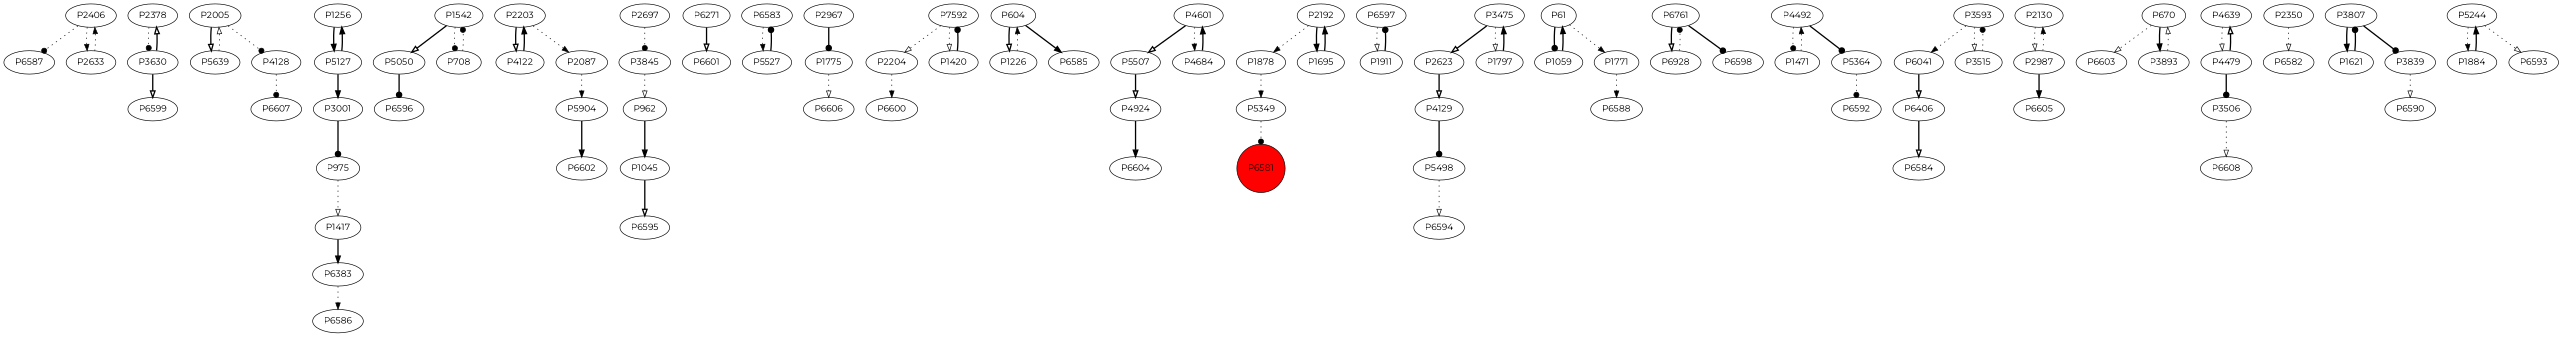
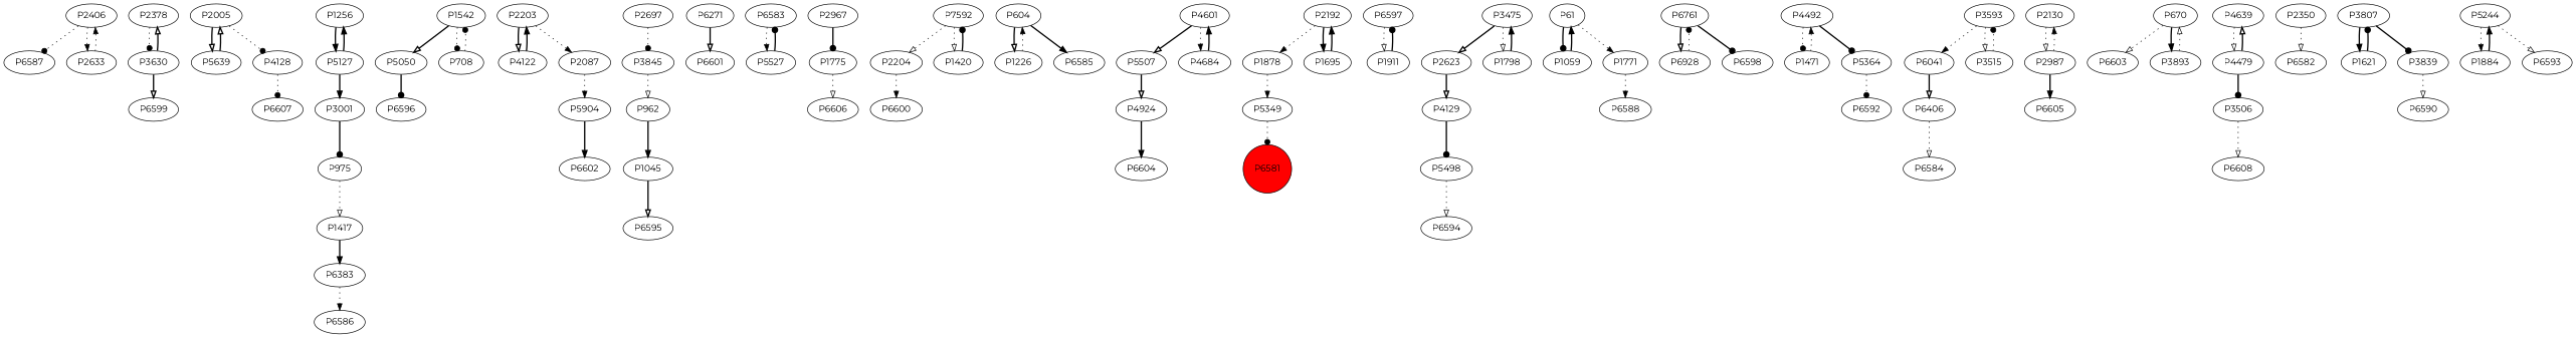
  digraph {
    fontname=Montserrat
    node [fontname=Montserrat]
    edge [arrowhead=normal fontname=Montserrat style=dotted]
    P2406
    P6587
    P2633
    P2378
    P3630
    P6599
    P4128
    P6607
    P1256
    P5127
    P3001
    P975
    P1542
    P5050
    P708
    P6596
    P5904
    P6602
    P1417
    P3845
    P962
    P1045
    P6595
    P6271
    P6601
    P6583
    P5527
    P1775
    P6606
    n30 [label=P7592]
    P2204
    P1420
    P6600
    P5639
    P2005
    P6383
    P6586
    P604
    P1226
    P6585
    P4924
    P6604
    P1878
    P5349
    P6581 [fillcolor=red shape=circle style=filled]
    P6597
    P1911
    P2623
    P4129
    P5498
    P6594
    P4601
    P5507
    P4684
    P61
    P1059
    P1771
    P6588
    P6761
    P6928
    P6598
    P3475
-   P1797
+   P1797 [label=P1798]
    P4492
    P1471
    P5364
    P6592
    P3593
    P6041
    P3515
    P6406
    P6584
    P2130
    P2987
    P6605
    P4122
    P2203
    P2087
    P670
    P6603
    P3893
    P4639
    P4479
    P3506
    P6608
    P2350
    P6582
    P2192
    P1695
    P2967
    P3807
    P1621
    P3839
    P6590
    P2697
    P5244
    P1884
    P6593
    P2406 -> P6587 [arrowhead=dot]
    P2406 -> P2633
    P2633 -> P2406
    P2378 -> P3630 [arrowhead=dot]
    P3630 -> P2378 [arrowhead=onormal style=bold]
    P3630 -> P6599 [arrowhead=onormal style=bold]
    P4128 -> P6607 [arrowhead=dot]
    P1256 -> P5127 [style=bold]
    P5127 -> P1256 [style=bold]
    P5127 -> P3001 [style=bold]
    P3001 -> P975 [arrowhead=dot style=bold]
    P975 -> P1417 [arrowhead=onormal]
    P1542 -> P5050 [arrowhead=onormal style=bold]
    P1542 -> P708 [arrowhead=dot]
    P5050 -> P6596 [arrowhead=dot style=bold]
    P708 -> P1542 [arrowhead=dot]
    P5904 -> P6602 [style=bold]
    P1417 -> P6383 [style=bold]
    P3845 -> P962 [arrowhead=onormal]
    P962 -> P1045 [style=bold]
    P1045 -> P6595 [arrowhead=onormal style=bold]
    P6271 -> P6601 [arrowhead=onormal style=bold]
    P6583 -> P5527
    P5527 -> P6583 [arrowhead=dot style=bold]
    P1775 -> P6606 [arrowhead=onormal]
    n30 -> P2204 [arrowhead=onormal]
    n30 -> P1420 [arrowhead=onormal]
    P2204 -> P6600
    P1420 -> n30 [arrowhead=dot style=bold]
-   P5639 -> P2005 [arrowhead=onormal]
+   P5639 -> P2005 [arrowhead=onormal style=bold]
    P2005 -> P4128 [arrowhead=dot]
    P2005 -> P5639 [arrowhead=onormal style=bold]
    P6383 -> P6586
    P604 -> P1226 [arrowhead=onormal style=bold]
    P604 -> P6585 [style=bold]
    P1226 -> P604
    P4924 -> P6604 [style=bold]
    P1878 -> P5349
    P5349 -> P6581 [arrowhead=dot]
    P6597 -> P1911 [arrowhead=onormal]
    P1911 -> P6597 [arrowhead=dot style=bold]
    P2623 -> P4129 [arrowhead=onormal style=bold]
    P4129 -> P5498 [arrowhead=dot style=bold]
    P5498 -> P6594 [arrowhead=onormal]
    P4601 -> P5507 [arrowhead=onormal style=bold]
    P4601 -> P4684
    P5507 -> P4924 [arrowhead=onormal style=bold]
    P4684 -> P4601 [style=bold]
    P61 -> P1059 [arrowhead=dot style=bold]
    P61 -> P1771
    P1059 -> P61 [style=bold]
    P1771 -> P6588
    P6761 -> P6928 [arrowhead=onormal style=bold]
    P6761 -> P6598 [arrowhead=dot style=bold]
    P6928 -> P6761 [arrowhead=dot]
    P3475 -> P2623 [arrowhead=onormal style=bold]
    P3475 -> P1797 [arrowhead=onormal]
    P1797 -> P3475 [style=bold]
    P4492 -> P1471 [arrowhead=dot]
    P4492 -> P5364 [arrowhead=dot style=bold]
    P1471 -> P4492
    P5364 -> P6592 [arrowhead=dot]
    P3593 -> P6041
    P3593 -> P3515 [arrowhead=onormal]
    P6041 -> P6406 [arrowhead=onormal style=bold]
    P3515 -> P3593 [arrowhead=dot]
-   P6406 -> P6584 [arrowhead=onormal style=bold]
+   P6406 -> P6584 [arrowhead=onormal]
    P2130 -> P2987 [arrowhead=onormal]
    P2987 -> P2130
    P2987 -> P6605 [style=bold]
    P4122 -> P2203 [style=bold]
    P2203 -> P4122 [arrowhead=onormal style=bold]
    P2203 -> P2087
    P2087 -> P5904
    P670 -> P6603 [arrowhead=onormal]
    P670 -> P3893 [style=bold]
    P3893 -> P670 [arrowhead=onormal]
    P4639 -> P4479 [arrowhead=onormal]
    P4479 -> P4639 [arrowhead=onormal style=bold]
    P4479 -> P3506 [arrowhead=dot style=bold]
    P3506 -> P6608 [arrowhead=onormal]
    P2350 -> P6582 [arrowhead=onormal]
    P2192 -> P1878
    P2192 -> P1695 [style=bold]
    P1695 -> P2192 [style=bold]
    P2967 -> P1775 [arrowhead=dot style=bold]
    P3807 -> P1621 [style=bold]
    P3807 -> P3839 [arrowhead=dot style=bold]
    P1621 -> P3807 [arrowhead=dot style=bold]
    P3839 -> P6590 [arrowhead=onormal]
    P2697 -> P3845 [arrowhead=dot]
    P5244 -> P1884
    P5244 -> P6593 [arrowhead=onormal]
    P1884 -> P5244 [style=bold]
  }
